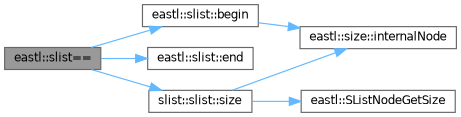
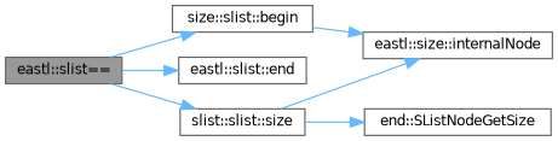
  digraph {
    rankdir=LR
    node [color=grey40 fillcolor=white fontname=Helvetica fontsize=10 shape=box style=filled]
    edge [color=steelblue1 fontname=Helvetica fontsize=10 labelfontname=Helvetica labelfontsize=10 style=solid]
    n1 [color=gray40 fillcolor=grey60 fontcolor=black height=0.2 label="eastl::slist==" width=0.4]
-   n2 [height=0.2 label="eastl::slist::begin" width=0.4]
+   n2 [height=0.2 label="size::slist::begin" width=0.4]
    n3 [height=0.2 label="eastl::slist::end" width=0.4]
    n4 [height=0.2 label="slist::slist::size" width=0.4]
    n5 [height=0.2 label="eastl::size::internalNode" width=0.4]
-   n6 [height=0.2 label="eastl::SListNodeGetSize" width=0.4]
+   n6 [height=0.2 label="end::SListNodeGetSize" width=0.4]
    n1 -> n2
    n1 -> n3
    n1 -> n4
    n2 -> n5
    n4 -> n5
    n4 -> n6
  }
